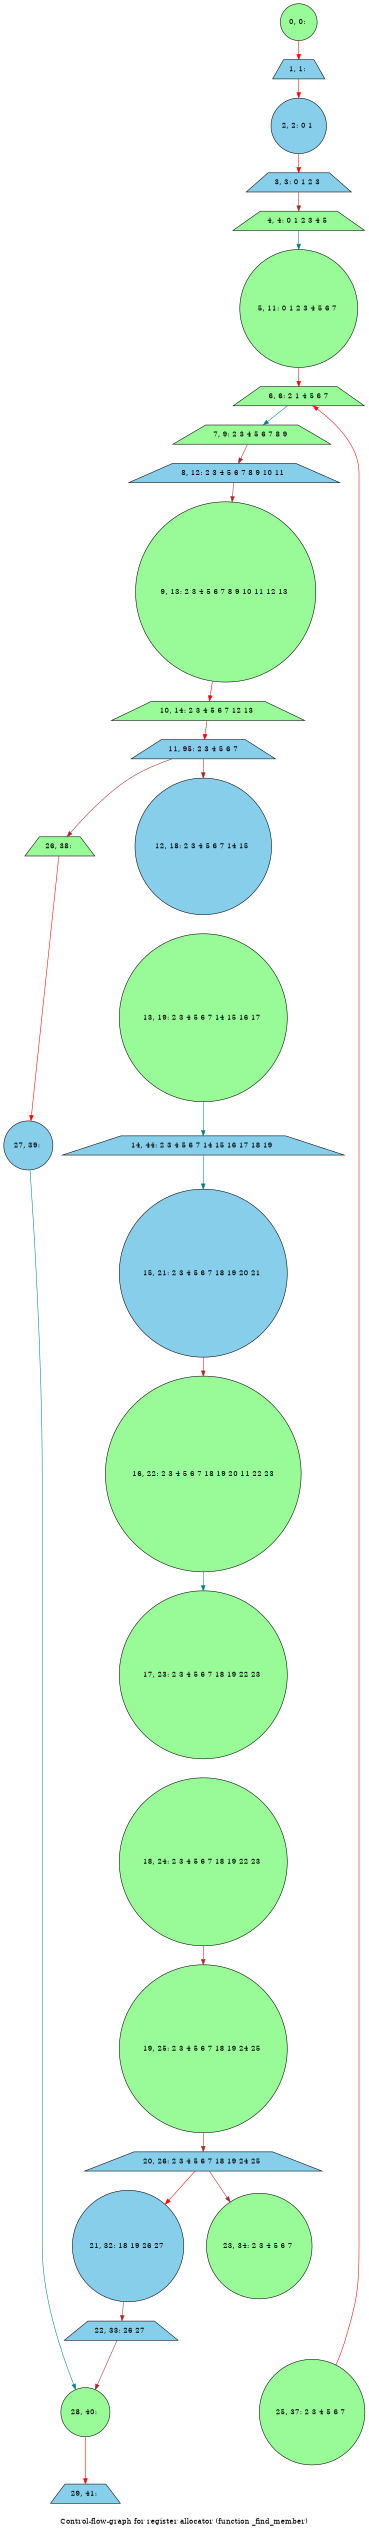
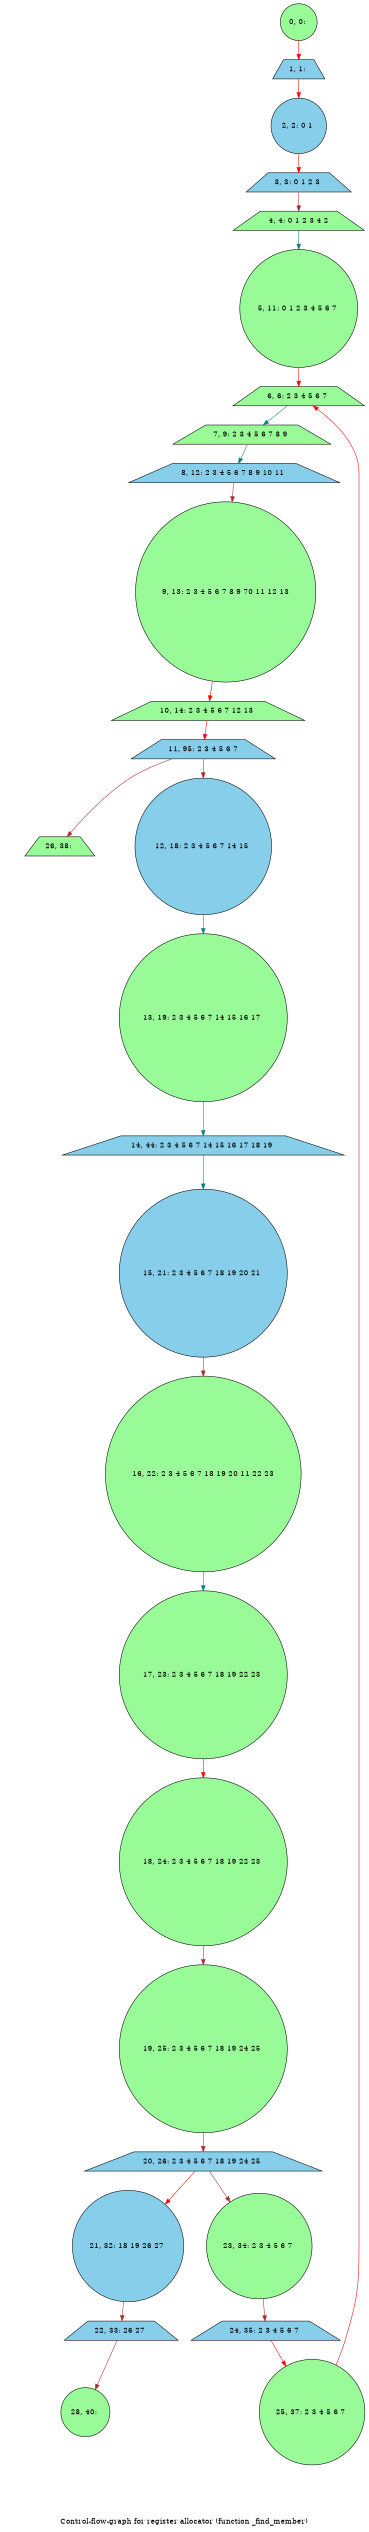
  digraph {
    label="Control-flow-graph for register allocator (function _find_member)"
    node [fillcolor=palegreen shape=circle style=filled]
    edge [color=red]
    n1 [label="0, 0: "]
    n2 [fillcolor=skyblue label="1, 1: " shape=trapezium]
    n3 [fillcolor=skyblue label="2, 2: 0 1 "]
    n4 [fillcolor=skyblue label="3, 3: 0 1 2 3 " shape=trapezium]
-   n5 [label="4, 4: 0 1 2 3 4 5 " shape=trapezium]
+   n5 [label="4, 4: 0 1 2 3 4 2" shape=trapezium]
    n6 [label="5, 11: 0 1 2 3 4 5 6 7 "]
-   n7 [label="6, 6: 2 1 4 5 6 7" shape=trapezium]
+   n7 [label="6, 6: 2 3 4 5 6 7 " shape=trapezium]
    n8 [label="7, 9: 2 3 4 5 6 7 8 9 " shape=trapezium]
    n9 [fillcolor=skyblue label="8, 12: 2 3 4 5 6 7 8 9 10 11 " shape=trapezium]
-   n10 [label="9, 13: 2 3 4 5 6 7 8 9 10 11 12 13 "]
+   n10 [label="9, 13: 2 3 4 5 6 7 8 9 70 11 12 13"]
    n11 [label="10, 14: 2 3 4 5 6 7 12 13 " shape=trapezium]
    n12 [fillcolor=skyblue label="11, 95: 2 3 4 5 6 7" shape=trapezium]
    n13 [fillcolor=skyblue label="12, 18: 2 3 4 5 6 7 14 15 "]
    n14 [label="26, 38: " shape=trapezium]
    n15 [label="13, 19: 2 3 4 5 6 7 14 15 16 17 "]
-   n16 [fillcolor=skyblue label="27, 39: "]
    n17 [fillcolor=skyblue label="14, 44: 2 3 4 5 6 7 14 15 16 17 18 19 " shape=trapezium]
    n18 [fillcolor=skyblue label="15, 21: 2 3 4 5 6 7 18 19 20 21 "]
    n19 [label="16, 22: 2 3 4 5 6 7 18 19 20 11 22 23"]
    n20 [label="17, 23: 2 3 4 5 6 7 18 19 22 23 "]
    n21 [label="18, 24: 2 3 4 5 6 7 18 19 22 23 "]
    n22 [label="19, 25: 2 3 4 5 6 7 18 19 24 25 "]
    n23 [fillcolor=skyblue label="20, 26: 2 3 4 5 6 7 18 19 24 25 " shape=trapezium]
    n24 [fillcolor=skyblue label="21, 32: 18 19 26 27 "]
    n25 [label="23, 34: 2 3 4 5 6 7 "]
    n26 [fillcolor=skyblue label="22, 33: 26 27 " shape=trapezium]
+   n27 [fillcolor=skyblue label="24, 35: 2 3 4 5 6 7 " shape=trapezium]
    n28 [label="28, 40: "]
-   n29 [fillcolor=skyblue label="29, 41: " shape=trapezium]
    n30 [label="25, 37: 2 3 4 5 6 7 "]
    n1 -> n2
    n2 -> n3
    n3 -> n4
    n4 -> n5 [color=brown]
    n5 -> n6 [color=teal]
    n6 -> n7
    n7 -> n8 [color=teal]
-   n8 -> n9 [color=brown]
+   n8 -> n9 [color=teal]
    n9 -> n10 [color=brown]
    n10 -> n11
    n11 -> n12
    n12 -> n13 [color=brown]
    n12 -> n14 [color=brown]
-   n14 -> n16
+   n13 -> n15 [color=teal]
    n15 -> n17 [color=teal]
-   n16 -> n28 [color=teal]
    n17 -> n18 [color=teal]
    n18 -> n19 [color=brown]
    n19 -> n20 [color=teal]
+   n20 -> n21
    n21 -> n22 [color=brown]
    n22 -> n23 [color=brown]
    n23 -> n24
    n23 -> n25 [color=brown]
    n24 -> n26 [color=brown]
+   n25 -> n27 [color=brown]
    n26 -> n28 [color=brown]
-   n28 -> n29
+   n27 -> n30
    n30 -> n7
  }
